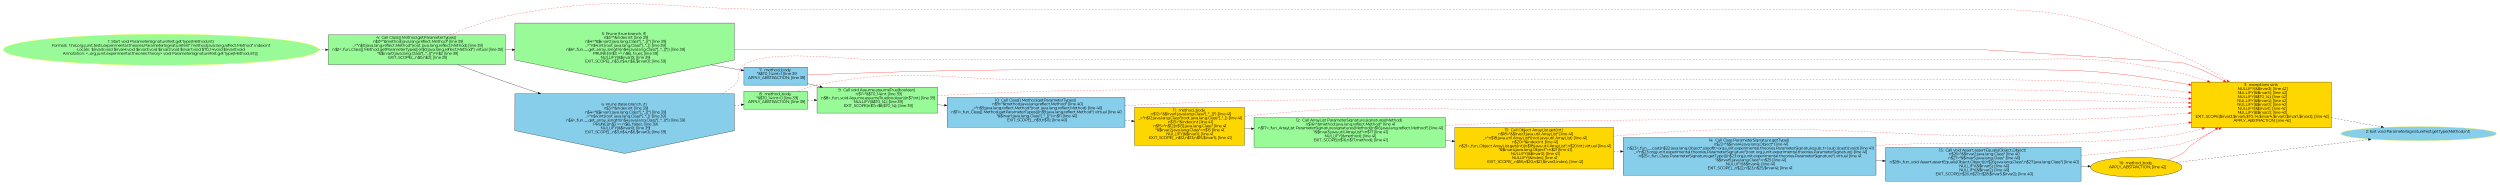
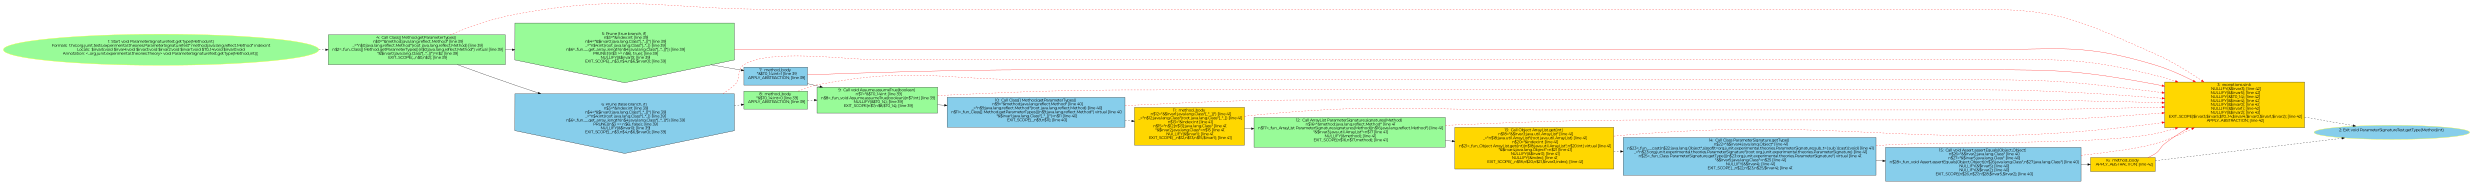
  digraph {
    rankdir=LR
    fontname=Montserrat
    node [style=filled fillcolor=palegreen fontname=Montserrat shape=box]
    edge [style=dashed fontname=Montserrat]
    n1 [color=yellow label="1: Start void ParameterSignatureTest.getType(Method,int)\nFormals:  this:org.junit.tests.experimental.theories.ParameterSignatureTest* method:java.lang.reflect.Method* index:int\nLocals:  $irvar5:void $irvar4:void $irvar3:void $irvar2:void $irvar1:void $T0_14:void $irvar0:void\nAnnotation: <_org.junit.experimental.theories.Theory> void ParameterSignatureTest.getType(Method,int)() \n  " shape=""]
    n2 [label="4:  Call Class[] Method.getParameterTypes() \n   n$0=*&method:java.lang.reflect.Method* [line 39]\n  _=*n$0:java.lang.reflect.Method*(root java.lang.reflect.Method) [line 39]\n  n$2=_fun_Class[] Method.getParameterTypes()(n$0:java.lang.reflect.Method*) virtual [line 39]\n  *&$irvar0:java.lang.Class*[_*_](*)=n$2 [line 39]\n  EXIT_SCOPE(_,n$0,n$2); [line 39]\n "]
    n3 [label="3:  exceptions sink \n   NULLIFY(&$irvar3); [line 42]\n  NULLIFY(&$irvar5); [line 42]\n  NULLIFY(&$T0_14); [line 42]\n  NULLIFY(&$irvar4); [line 42]\n  NULLIFY(&$irvar0); [line 42]\n  NULLIFY(&$irvar1); [line 42]\n  NULLIFY(&$irvar2); [line 42]\n  EXIT_SCOPE($irvar3,$irvar5,$T0_14,$irvar4,$irvar0,$irvar1,$irvar2); [line 42]\n  APPLY_ABSTRACTION; [line 42]\n " fillcolor=gold]
    n4 [label="5: Prune (true branch, if) \n   n$3=*&index:int [line 39]\n  n$4=*&$irvar0:java.lang.Class*[_*_](*) [line 39]\n  _=*n$4:int(root java.lang.Class*[_*_]) [line 39]\n  n$6=_fun___get_array_length(n$4:java.lang.Class*[_*_](*)) [line 39]\n  PRUNE(!(n$3 >= n$6), true); [line 39]\n  NULLIFY(&$irvar0); [line 39]\n  EXIT_SCOPE(_,n$3,n$4,n$6,$irvar0); [line 39]\n " shape=invhouse]
    n5 [label="6: Prune (false branch, if) \n   n$3=*&index:int [line 39]\n  n$4=*&$irvar0:java.lang.Class*[_*_](*) [line 39]\n  _=*n$4:int(root java.lang.Class*[_*_]) [line 39]\n  n$6=_fun___get_array_length(n$4:java.lang.Class*[_*_](*)) [line 39]\n  PRUNE((n$3 >= n$6), false); [line 39]\n  NULLIFY(&$irvar0); [line 39]\n  EXIT_SCOPE(_,n$3,n$4,n$6,$irvar0); [line 39]\n " shape=invhouse fillcolor=skyblue]
    n6 [color=yellow label="2: Exit void ParameterSignatureTest.getType(Method,int) \n  " fillcolor=skyblue shape=""]
    n7 [label="7:  method_body \n   *&$T0_14:int=1 [line 39]\n  APPLY_ABSTRACTION; [line 39]\n " fillcolor=skyblue]
    n8 [label="8:  method_body \n   *&$T0_14:int=0 [line 39]\n  APPLY_ABSTRACTION; [line 39]\n "]
    n9 [label="9:  Call void Assume.assumeTrue(boolean) \n   n$7=*&$T0_14:int [line 39]\n  n$8=_fun_void Assume.assumeTrue(boolean)(n$7:int) [line 39]\n  NULLIFY(&$T0_14); [line 39]\n  EXIT_SCOPE(n$7,n$8,$T0_14); [line 39]\n "]
    n10 [label="10:  Call Class[] Method.getParameterTypes() \n   n$9=*&method:java.lang.reflect.Method* [line 40]\n  _=*n$9:java.lang.reflect.Method*(root java.lang.reflect.Method) [line 40]\n  n$11=_fun_Class[] Method.getParameterTypes()(n$9:java.lang.reflect.Method*) virtual [line 40]\n  *&$irvar1:java.lang.Class*[_*_](*)=n$11 [line 40]\n  EXIT_SCOPE(_,n$9,n$11); [line 40]\n " fillcolor=skyblue]
    n11 [label="11:  method_body \n   n$12=*&$irvar1:java.lang.Class*[_*_](*) [line 41]\n  _=*n$12:java.lang.Class*(root java.lang.Class*[_*_]) [line 41]\n  n$13=*&index:int [line 41]\n  n$15=*n$12[n$13]:java.lang.Class* [line 41]\n  *&$irvar2:java.lang.Class*=n$15 [line 41]\n  NULLIFY(&$irvar1); [line 41]\n  EXIT_SCOPE(_,n$12,n$13,n$15,$irvar1); [line 41]\n " fillcolor=gold]
    n12 [label="12:  Call ArrayList ParameterSignature.signatures(Method) \n   n$16=*&method:java.lang.reflect.Method* [line 41]\n  n$17=_fun_ArrayList ParameterSignature.signatures(Method)(n$16:java.lang.reflect.Method*) [line 41]\n  *&$irvar3:java.util.ArrayList*=n$17 [line 41]\n  NULLIFY(&method); [line 41]\n  EXIT_SCOPE(n$16,n$17,method); [line 41]\n "]
    n13 [label="13:  Call Object ArrayList.get(int) \n   n$18=*&$irvar3:java.util.ArrayList* [line 41]\n  _=*n$18:java.util.ArrayList*(root java.util.ArrayList) [line 41]\n  n$20=*&index:int [line 41]\n  n$21=_fun_Object ArrayList.get(int)(n$18:java.util.ArrayList*,n$20:int) virtual [line 41]\n  *&$irvar4:java.lang.Object*=n$21 [line 41]\n  NULLIFY(&$irvar3); [line 41]\n  NULLIFY(&index); [line 41]\n  EXIT_SCOPE(_,n$18,n$20,n$21,$irvar3,index); [line 41]\n " fillcolor=gold]
    n14 [label="14:  Call Class ParameterSignature.getType() \n   n$22=*&$irvar4:java.lang.Object* [line 41]\n  n$23=_fun___cast(n$22:java.lang.Object*,sizeof(t=org.junit.experimental.theories.ParameterSignature;sub_t=( sub )(cast)):void) [line 41]\n  _=*n$23:org.junit.experimental.theories.ParameterSignature*(root org.junit.experimental.theories.ParameterSignature) [line 41]\n  n$25=_fun_Class ParameterSignature.getType()(n$23:org.junit.experimental.theories.ParameterSignature*) virtual [line 41]\n  *&$irvar5:java.lang.Class*=n$25 [line 41]\n  NULLIFY(&$irvar4); [line 41]\n  EXIT_SCOPE(_,n$22,n$23,n$25,$irvar4); [line 41]\n " fillcolor=skyblue]
    n15 [label="15:  Call void Assert.assertEquals(Object,Object) \n   n$26=*&$irvar2:java.lang.Class* [line 40]\n  n$27=*&$irvar5:java.lang.Class* [line 40]\n  n$28=_fun_void Assert.assertEquals(Object,Object)(n$26:java.lang.Class*,n$27:java.lang.Class*) [line 40]\n  NULLIFY(&$irvar5); [line 40]\n  NULLIFY(&$irvar2); [line 40]\n  EXIT_SCOPE(n$26,n$27,n$28,$irvar5,$irvar2); [line 40]\n " fillcolor=skyblue]
-   n16 [label="16:  method_body \n   APPLY_ABSTRACTION; [line 42]\n " shape=ellipse fillcolor=gold]
+   n16 [label="16:  method_body \n   APPLY_ABSTRACTION; [line 42]\n " fillcolor=gold]
    n1 -> n2
    n2 -> n3 [color=red]
    n2 -> n4 [style=solid]
    n2 -> n5 [style=solid]
    n3 -> n6
    n4 -> n3 [color=red style=solid]
    n4 -> n7 [style=solid]
    n5 -> n3 [color=red]
    n5 -> n8
    n7 -> n3 [color=red style=solid]
    n7 -> n9 [style=solid]
    n8 -> n3 [color=red]
    n8 -> n9
    n9 -> n3 [color=red]
    n9 -> n10 [style=solid]
    n10 -> n3 [color=red]
    n10 -> n11
    n11 -> n3 [color=red]
    n11 -> n12 [style=solid]
    n12 -> n3 [color=red]
    n12 -> n13 [style=solid]
    n13 -> n3 [color=red]
    n13 -> n14
    n14 -> n3 [color=red]
    n14 -> n15 [style=solid]
    n15 -> n3 [color=red]
    n15 -> n16 [style=solid]
    n16 -> n3 [color=red style=solid]
    n16 -> n6
  }
